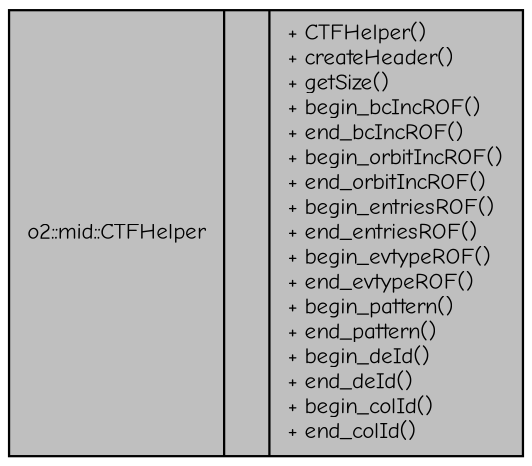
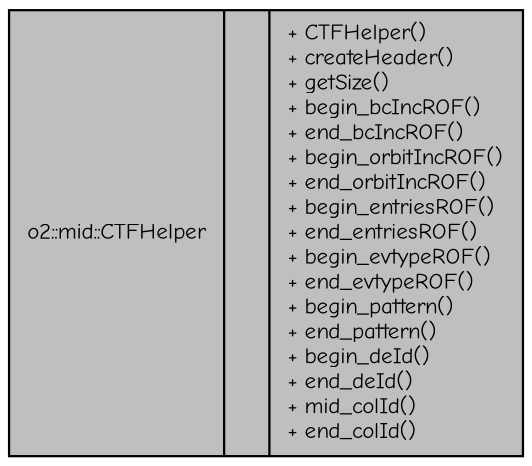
  digraph {
    rankdir=LR
    fontname="Comic Neue"
-   n1 [color=black fillcolor=grey75 fontcolor=black fontname="Comic Neue" fontsize=10 height=0.2 label="{o2::mid::CTFHelper\n||+ CTFHelper()\l+ createHeader()\l+ getSize()\l+ begin_bcIncROF()\l+ end_bcIncROF()\l+ begin_orbitIncROF()\l+ end_orbitIncROF()\l+ begin_entriesROF()\l+ end_entriesROF()\l+ begin_evtypeROF()\l+ end_evtypeROF()\l+ begin_pattern()\l+ end_pattern()\l+ begin_deId()\l+ end_deId()\l+ begin_colId()\l+ end_colId()\l}" shape=record style=filled width=0.4]
+   n1 [color=black fillcolor=grey75 fontcolor=black fontname="Comic Neue" fontsize=10 height=0.2 label="{o2::mid::CTFHelper\n||+ CTFHelper()\l+ createHeader()\l+ getSize()\l+ begin_bcIncROF()\l+ end_bcIncROF()\l+ begin_orbitIncROF()\l+ end_orbitIncROF()\l+ begin_entriesROF()\l+ end_entriesROF()\l+ begin_evtypeROF()\l+ end_evtypeROF()\l+ begin_pattern()\l+ end_pattern()\l+ begin_deId()\l+ end_deId()\l+ mid_colId()\l+ end_colId()\l}" shape=record style=filled width=0.4]
  }
